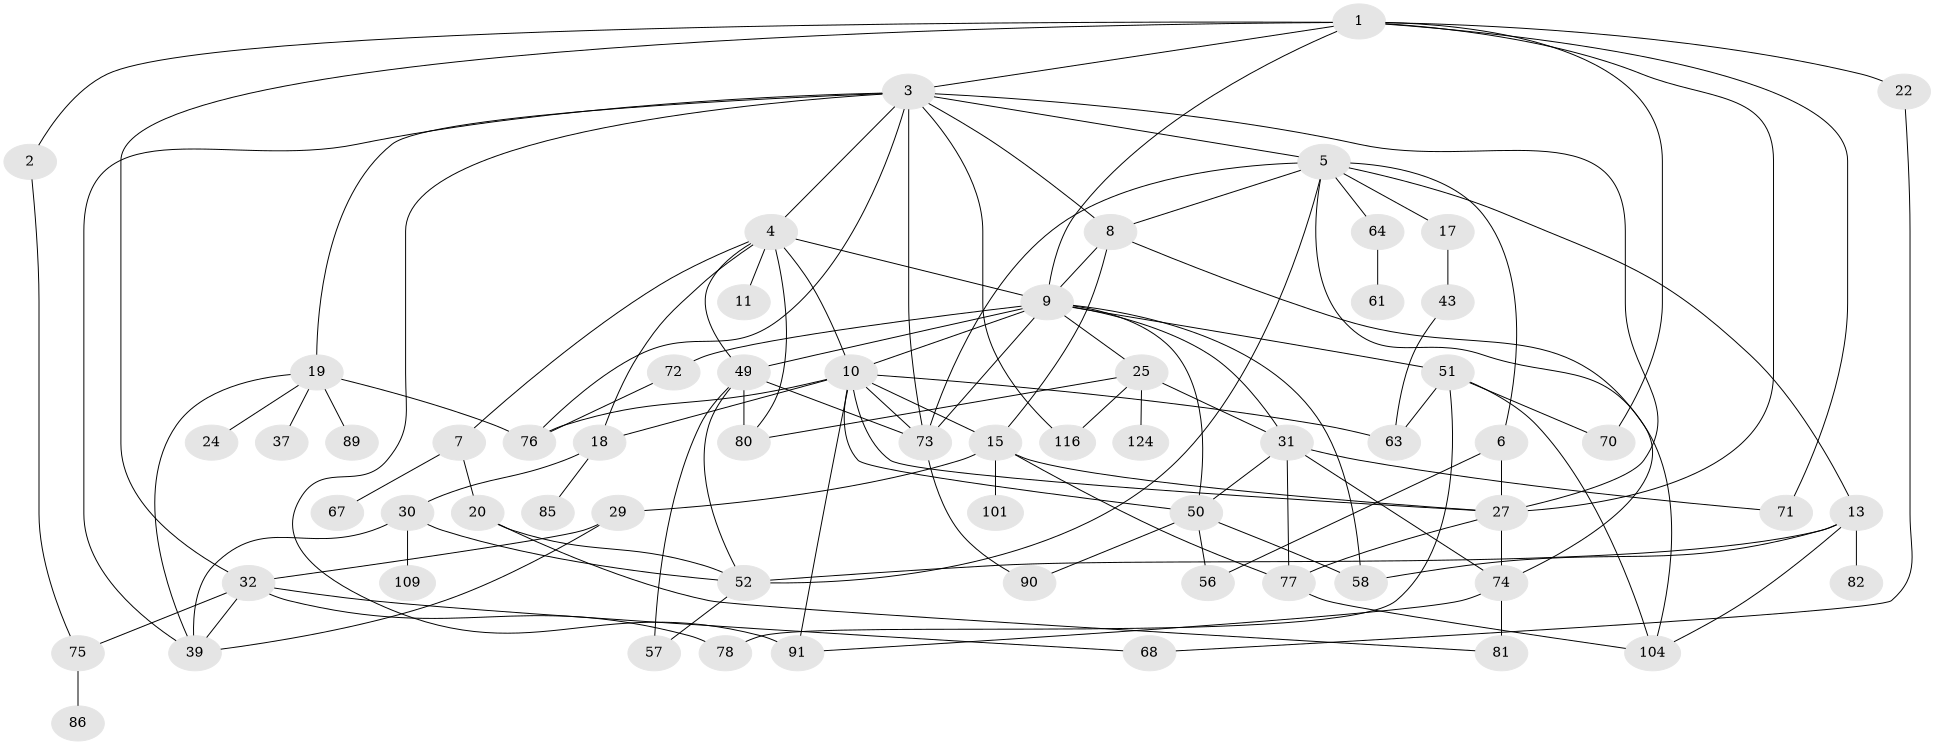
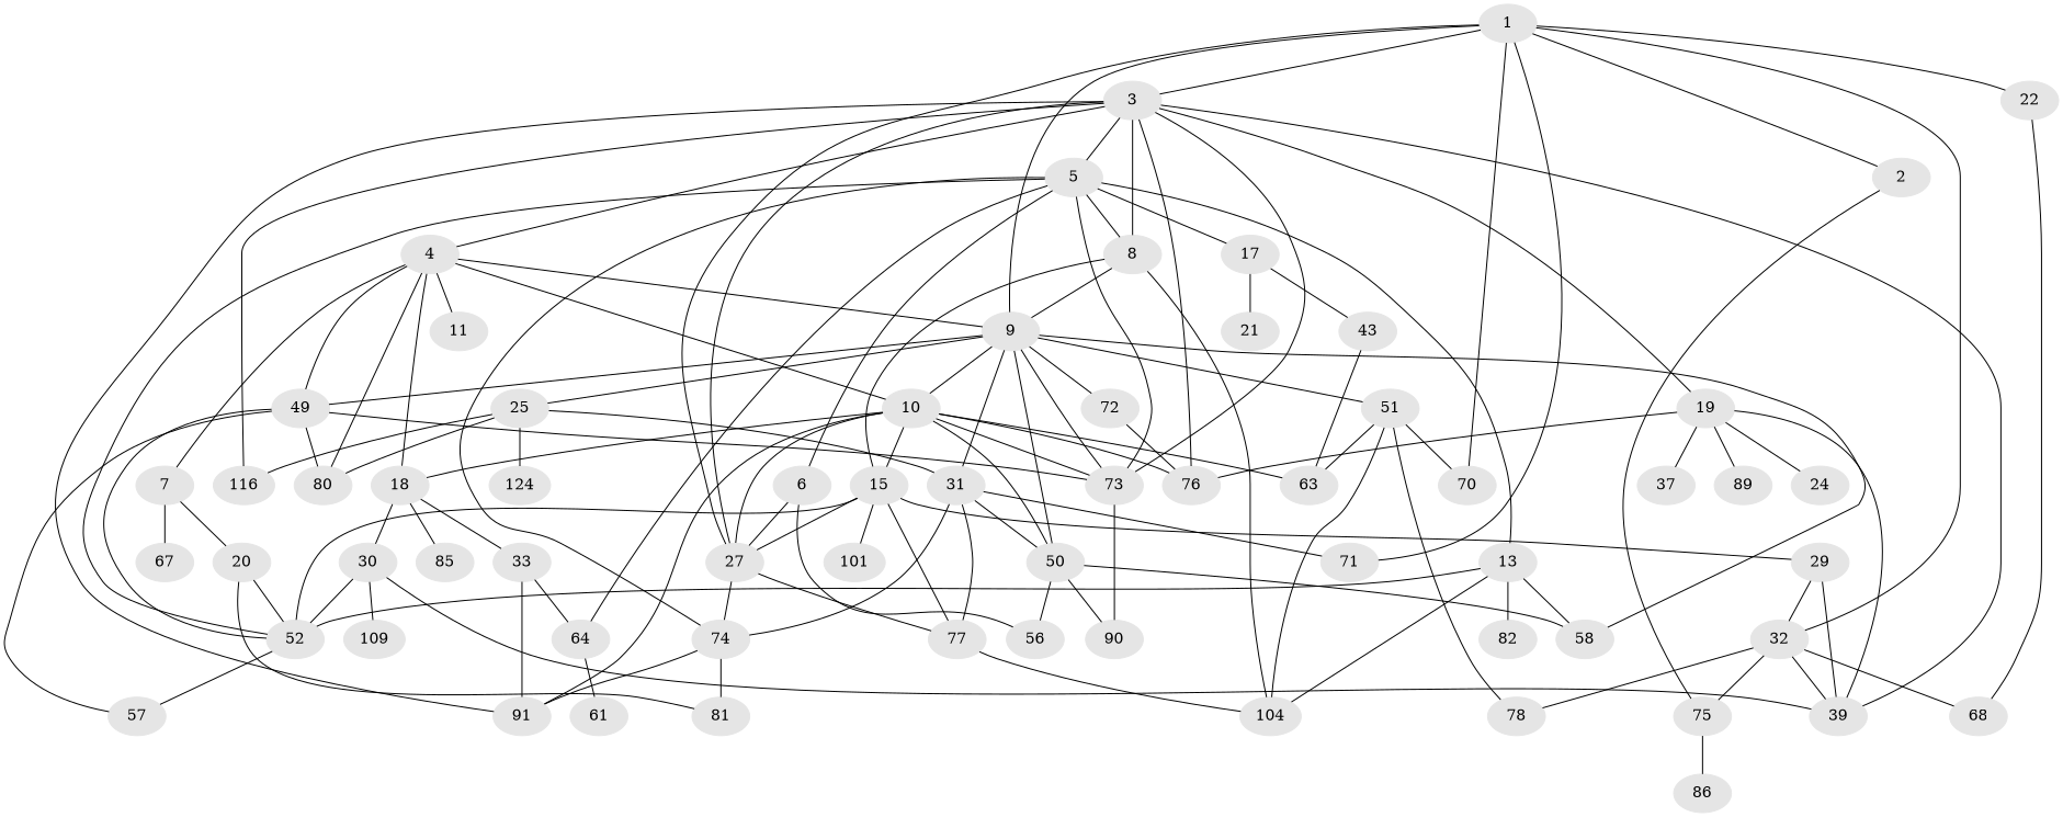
  graph {
    node [color=gray90 style=filled]
    1
    2
    3 [super="+47+26"]
    9 [super="+12+95+62+46"]
    22
    27 [super="+64+40"]
    32 [super="+45+120+108"]
    70
    71
    75
    4 [super="+60"]
    5
    8
    19 [super="+34"]
    39 [super="+98"]
    73 [super="+99"]
    76
    91 [super="+96"]
    116 [super="+126"]
    10 [super="+69+36+14+42+23+48"]
    49 [super="+123+105"]
    25 [super="+38"]
    31 [super="+35"]
    50 [super="+59"]
    51 [super="+65"]
    58
    72
    68 [super="+110"]
    74 [super="+93"]
    77 [super="+118"]
    78
    52 [super="+55"]
    57
    86
    7
    11
    18 [super="+113"]
    80 [super="+97"]
    6
    13
    17
    n42 [label=64]
    15 [super="+16"]
    104 [super="+122"]
    24 [super="+41"]
    37
    89
    90
    20 [super="+44+103"]
    67
    63
    30 [super="+94"]
+   33 [super="+88"]
    85
    56 [super="+79"]
    82
+   21
    43 [super="+121+112"]
    61
    81
    29 [super="+106"]
    101
    124
    109
    1 -- 2
    1 -- 3
    1 -- 9
    1 -- 22
    1 -- 27
    1 -- 32
    1 -- 70
    1 -- 71
    2 -- 75
    3 -- 27
    3 -- 4
    3 -- 5
    3 -- 8
    3 -- 19
    3 -- 39
    3 -- 73
    3 -- 76
    3 -- 91
    3 -- 116
    9 -- 73
    9 -- 10
    9 -- 49
    9 -- 25
    9 -- 31
    9 -- 50
    9 -- 51
    9 -- 58
    9 -- 72
    22 -- 68
    27 -- 74
    27 -- 77
    32 -- 75
    32 -- 39
    32 -- 68
    32 -- 78
    75 -- 86
    4 -- 9
    4 -- 10
    4 -- 49
    4 -- 7
    4 -- 11
    4 -- 18
    4 -- 80
    5 -- 8
    5 -- 73
    5 -- 74
    5 -- 52
    5 -- 6
    5 -- 13
    5 -- 17
    5 -- n42
    8 -- 9 [weight=2]
    8 -- 15
    8 -- 104
    19 -- 39
    19 -- 76
    19 -- 24
    19 -- 37
    19 -- 89
    73 -- 90
    10 -- 27
    10 -- 73
    10 -- 76
    10 -- 91
    10 -- 50 [weight=2]
    10 -- 18
    10 -- 15
    10 -- 63
    49 -- 73
    49 -- 52
    49 -- 57
    49 -- 80
    25 -- 116
    25 -- 31
    25 -- 80
    25 -- 124
    31 -- 71
    31 -- 50
    31 -- 74
    31 -- 77
    50 -- 58
    50 -- 90
    50 -- 56
    51 -- 70
    51 -- 78
    51 -- 104
    51 -- 63
    72 -- 76
    74 -- 91
    74 -- 81 [weight=2]
    77 -- 104
    52 -- 57
    7 -- 20
    7 -- 67
    18 -- 30
+   18 -- 33
    18 -- 85
    6 -- 27
    6 -- 56
    13 -- 58
    13 -- 52
    13 -- 104
    13 -- 82
+   17 -- 21
    17 -- 43
    n42 -- 61
    15 -- 27
    15 -- 77
+   15 -- 52
    15 -- 29
    15 -- 101
    20 -- 52
    20 -- 81
    30 -- 39
    30 -- 52
    30 -- 109
+   33 -- 91
+   33 -- n42
    43 -- 63
    29 -- 32
    29 -- 39
  }
